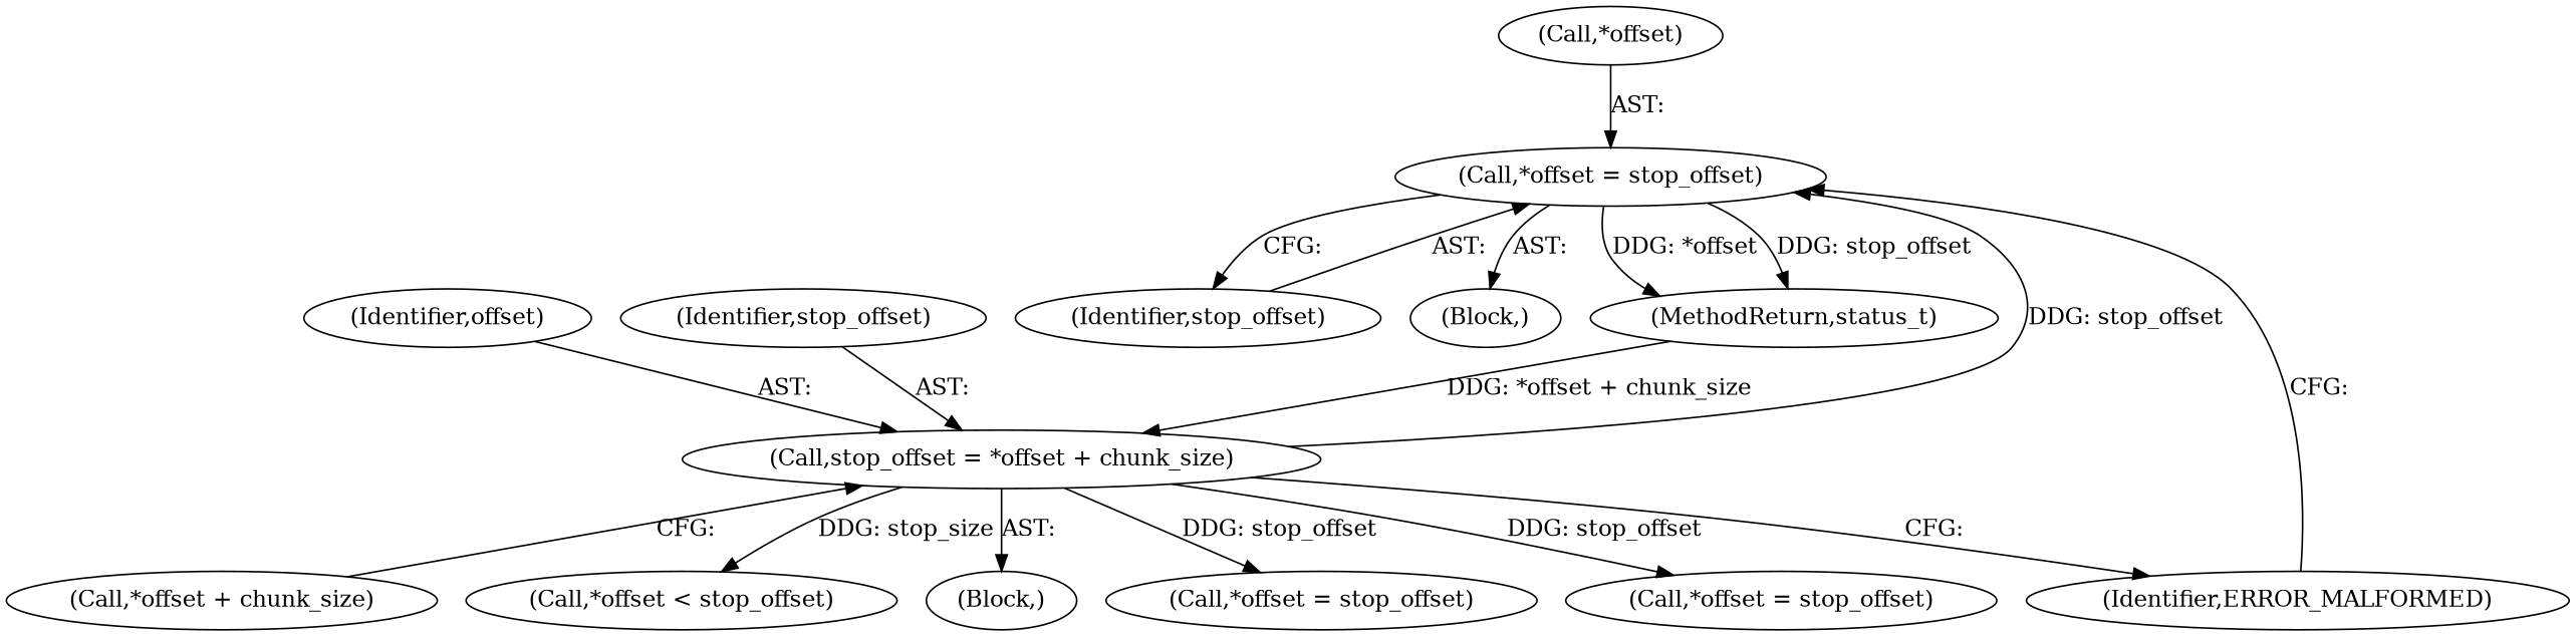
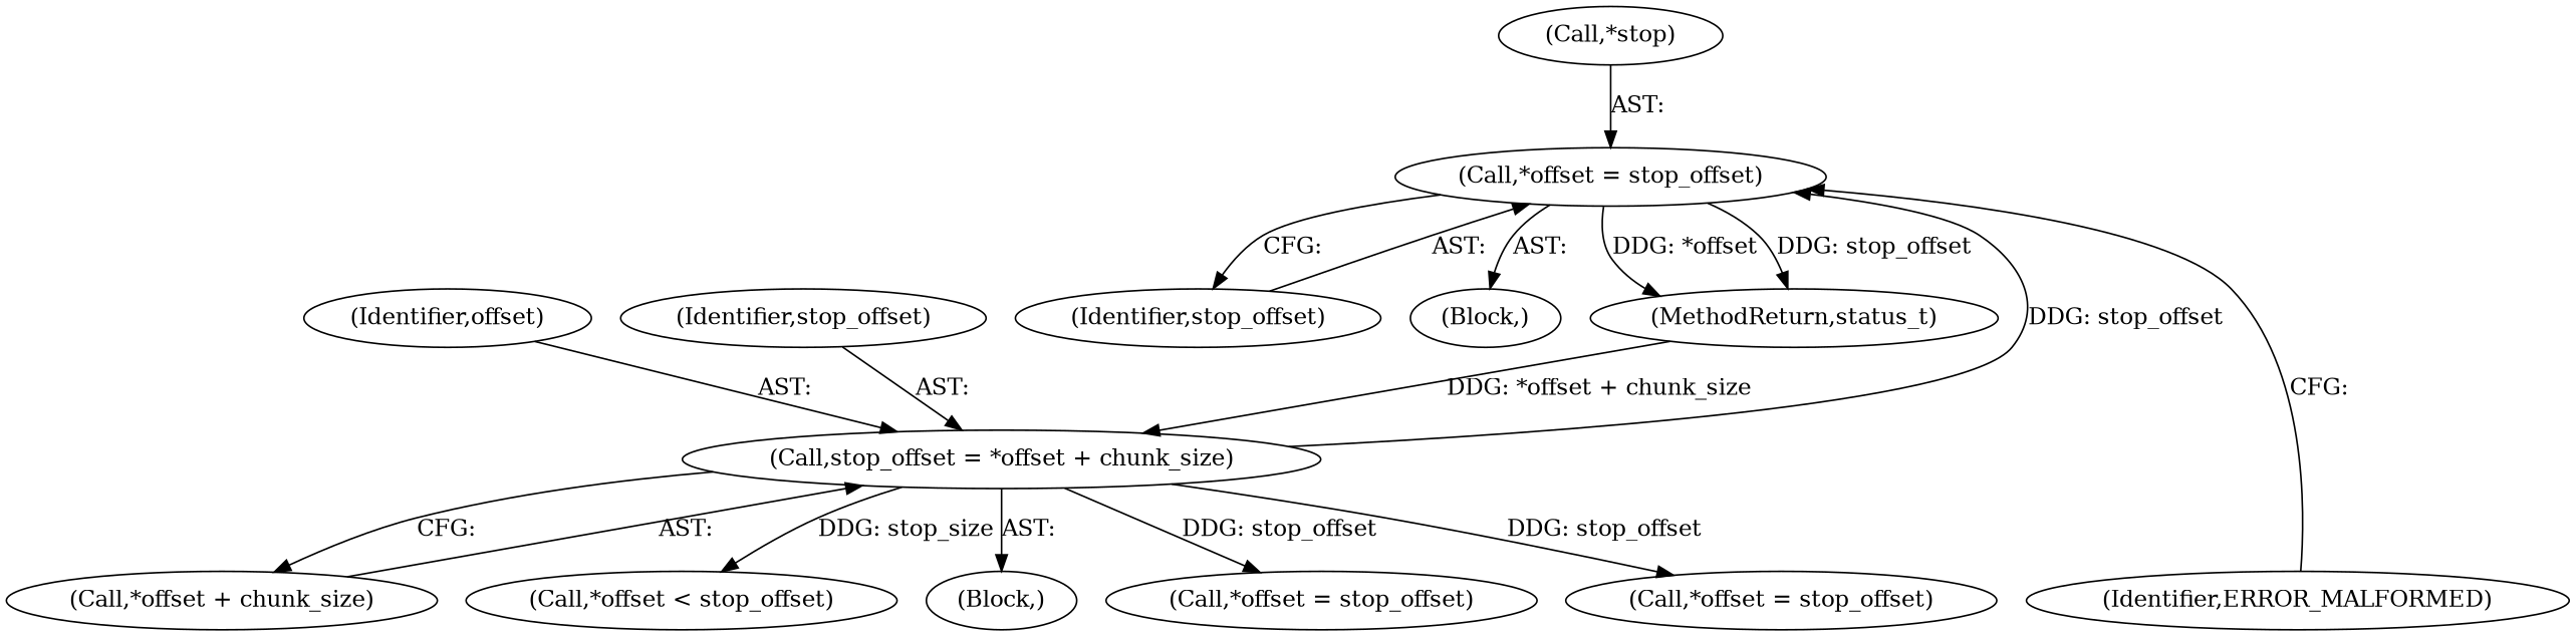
  digraph {
    n1 [label="(Call,*offset = stop_offset)"]
    n2 [label="(Identifier,stop_offset)"]
    n3 [label="(Block,)"]
    n4 [label="(MethodReturn,status_t)"]
    n5 [label="(Call,stop_offset = *offset + chunk_size)"]
    n6 [label="(Call,*offset + chunk_size)"]
    n7 [label="(Call,*offset < stop_offset)"]
    n8 [label="(Block,)"]
    n9 [label="(Call,*offset = stop_offset)"]
    n10 [label="(Call,*offset = stop_offset)"]
    n11 [label="(Identifier,ERROR_MALFORMED)"]
    n12 [label="(Identifier,offset)"]
-   n13 [label="(Call,*offset)"]
+   n13 [label="(Call,*stop)"]
    n14 [label="(Identifier,stop_offset)"]
    n1 -> n2 [label="CFG: "]
    n1 -> n3 [label="AST: "]
    n1 -> n4 [label="DDG: *offset"]
    n1 -> n4 [label="DDG: stop_offset"]
    n2 -> n1 [label="AST: "]
    n4 -> n5 [label="DDG: *offset + chunk_size"]
    n5 -> n1 [label="DDG: stop_offset"]
-   n5 -> n11 [label="CFG: "]
+   n5 -> n6 [label="CFG: "]
    n5 -> n7 [label="DDG: stop_size"]
    n5 -> n8 [label="AST: "]
    n5 -> n9 [label="DDG: stop_offset"]
    n5 -> n10 [label="DDG: stop_offset"]
-   n6 -> n5 [label="CFG: "]
+   n6 -> n5 [label="AST: "]
    n11 -> n1 [label="CFG: "]
    n12 -> n5 [label="AST: "]
    n13 -> n1 [label="AST: "]
    n14 -> n5 [label="AST: "]
  }
